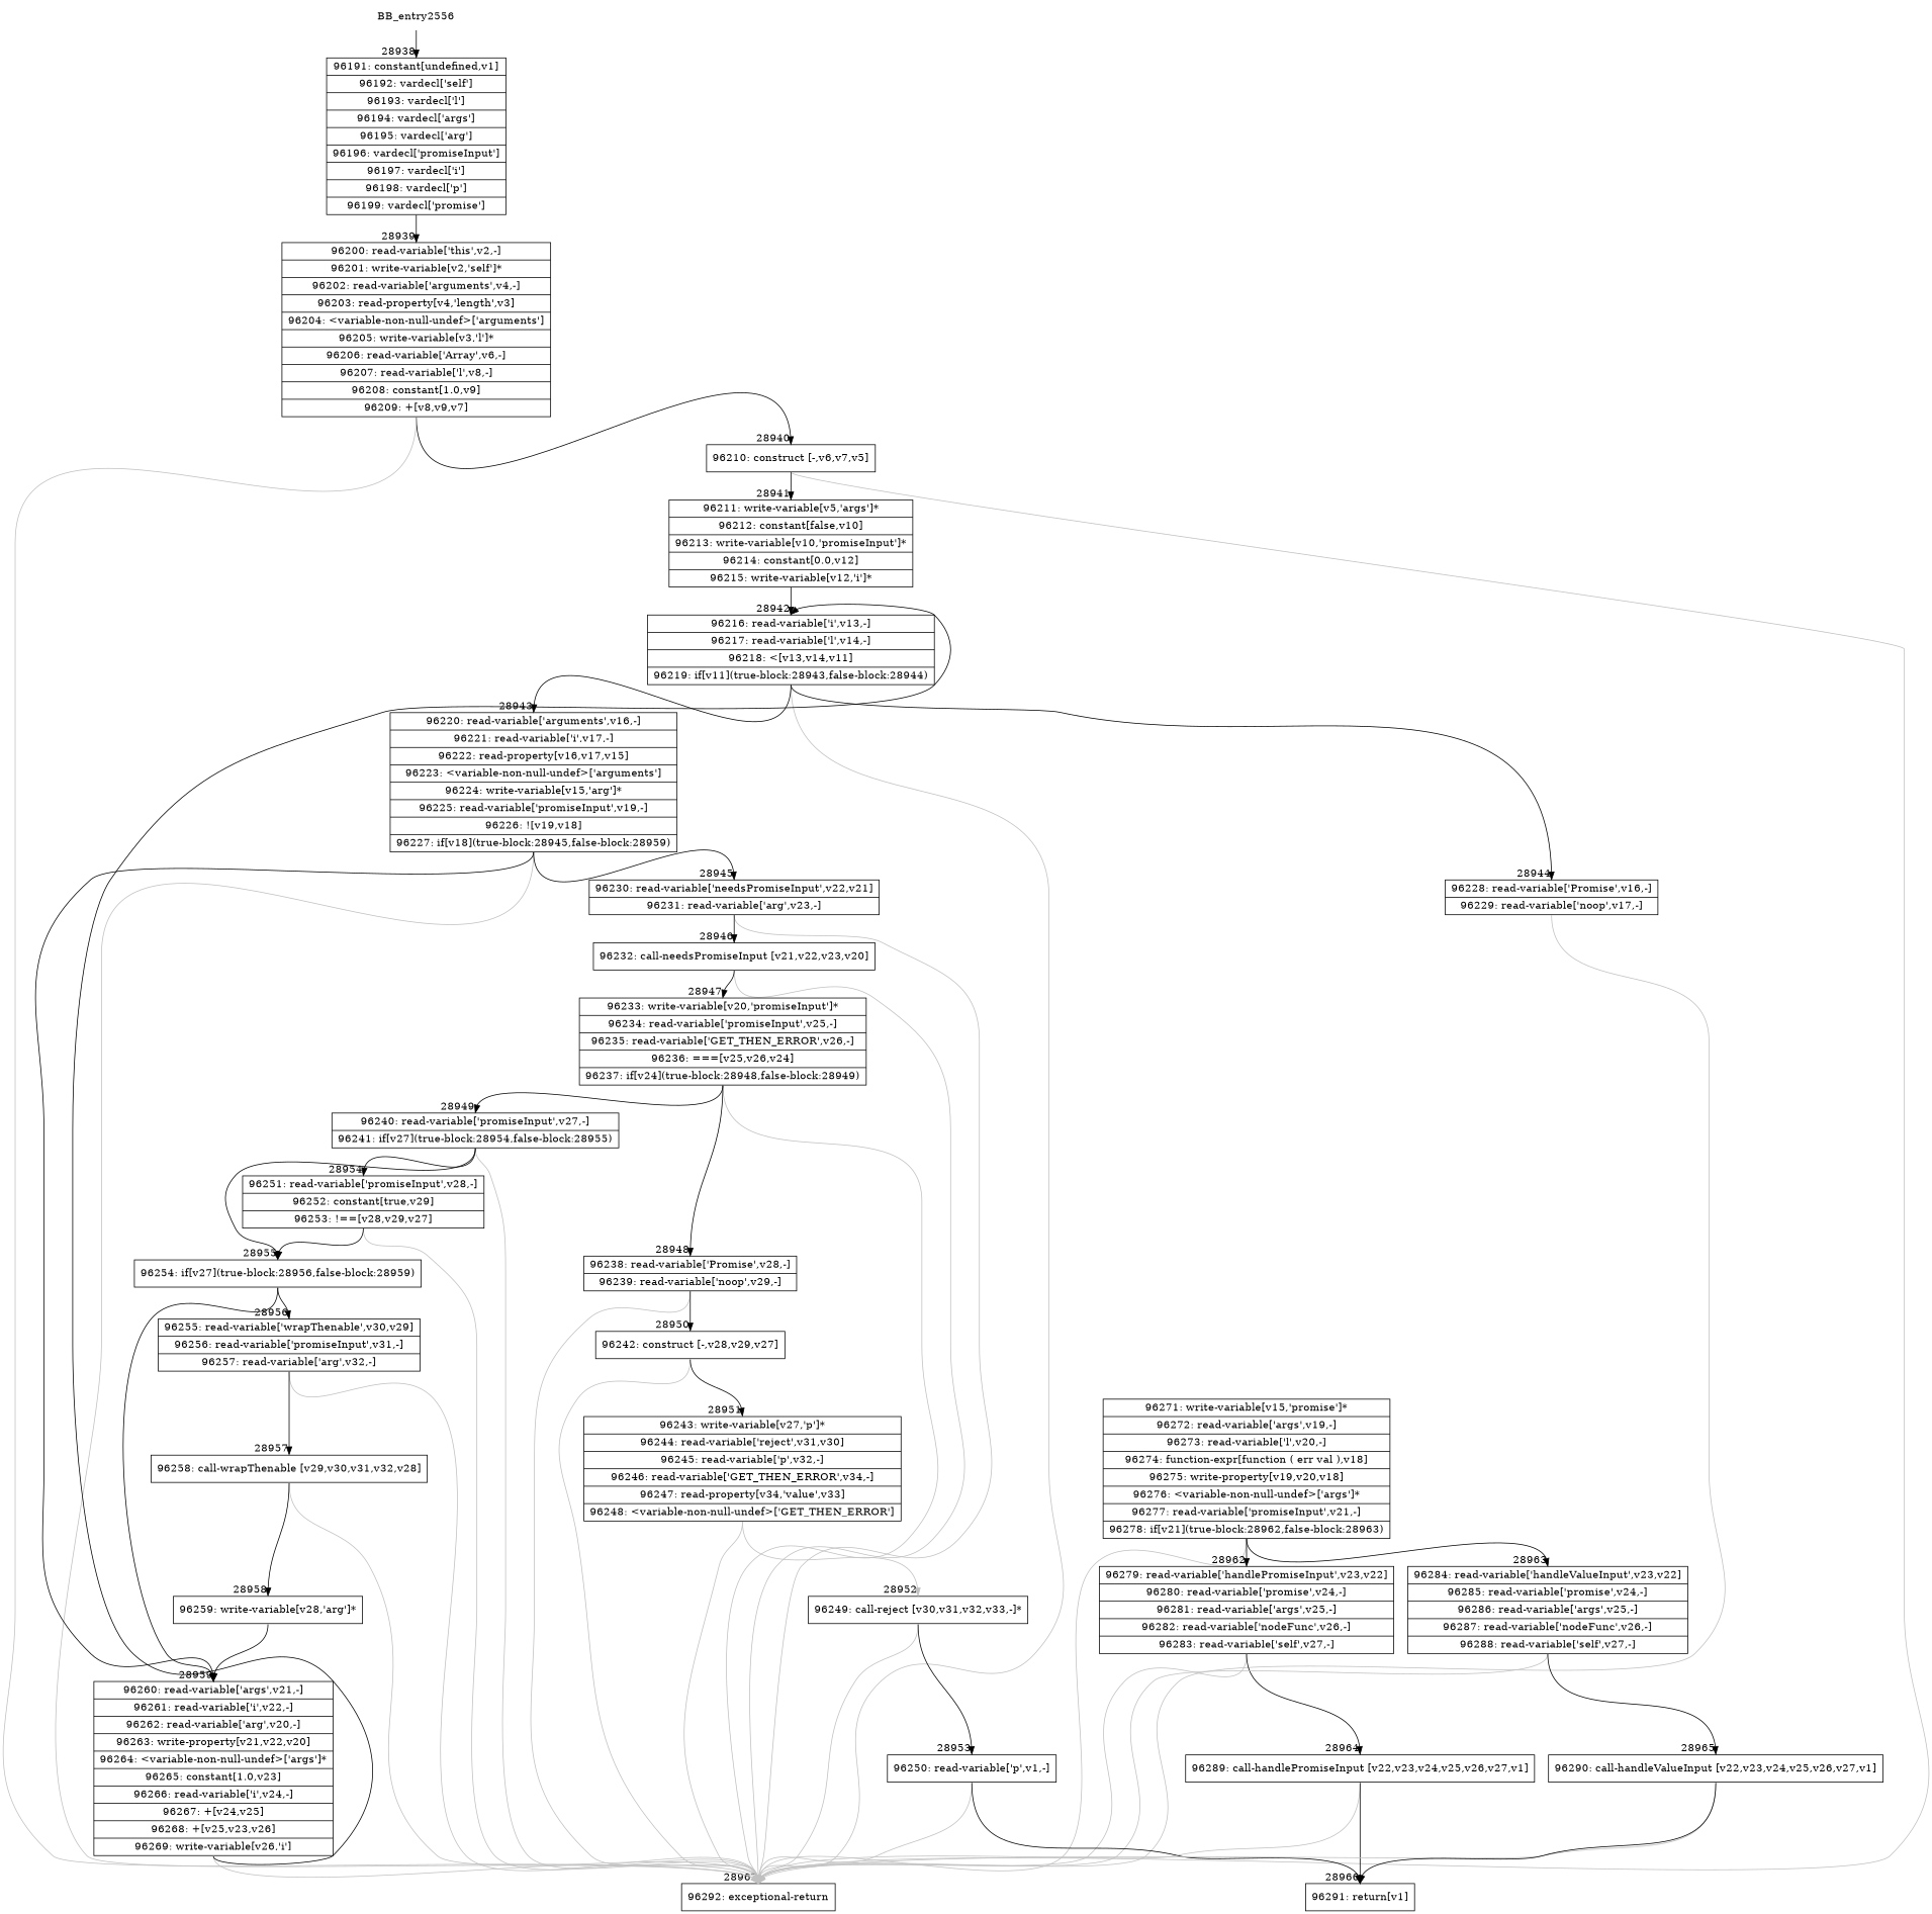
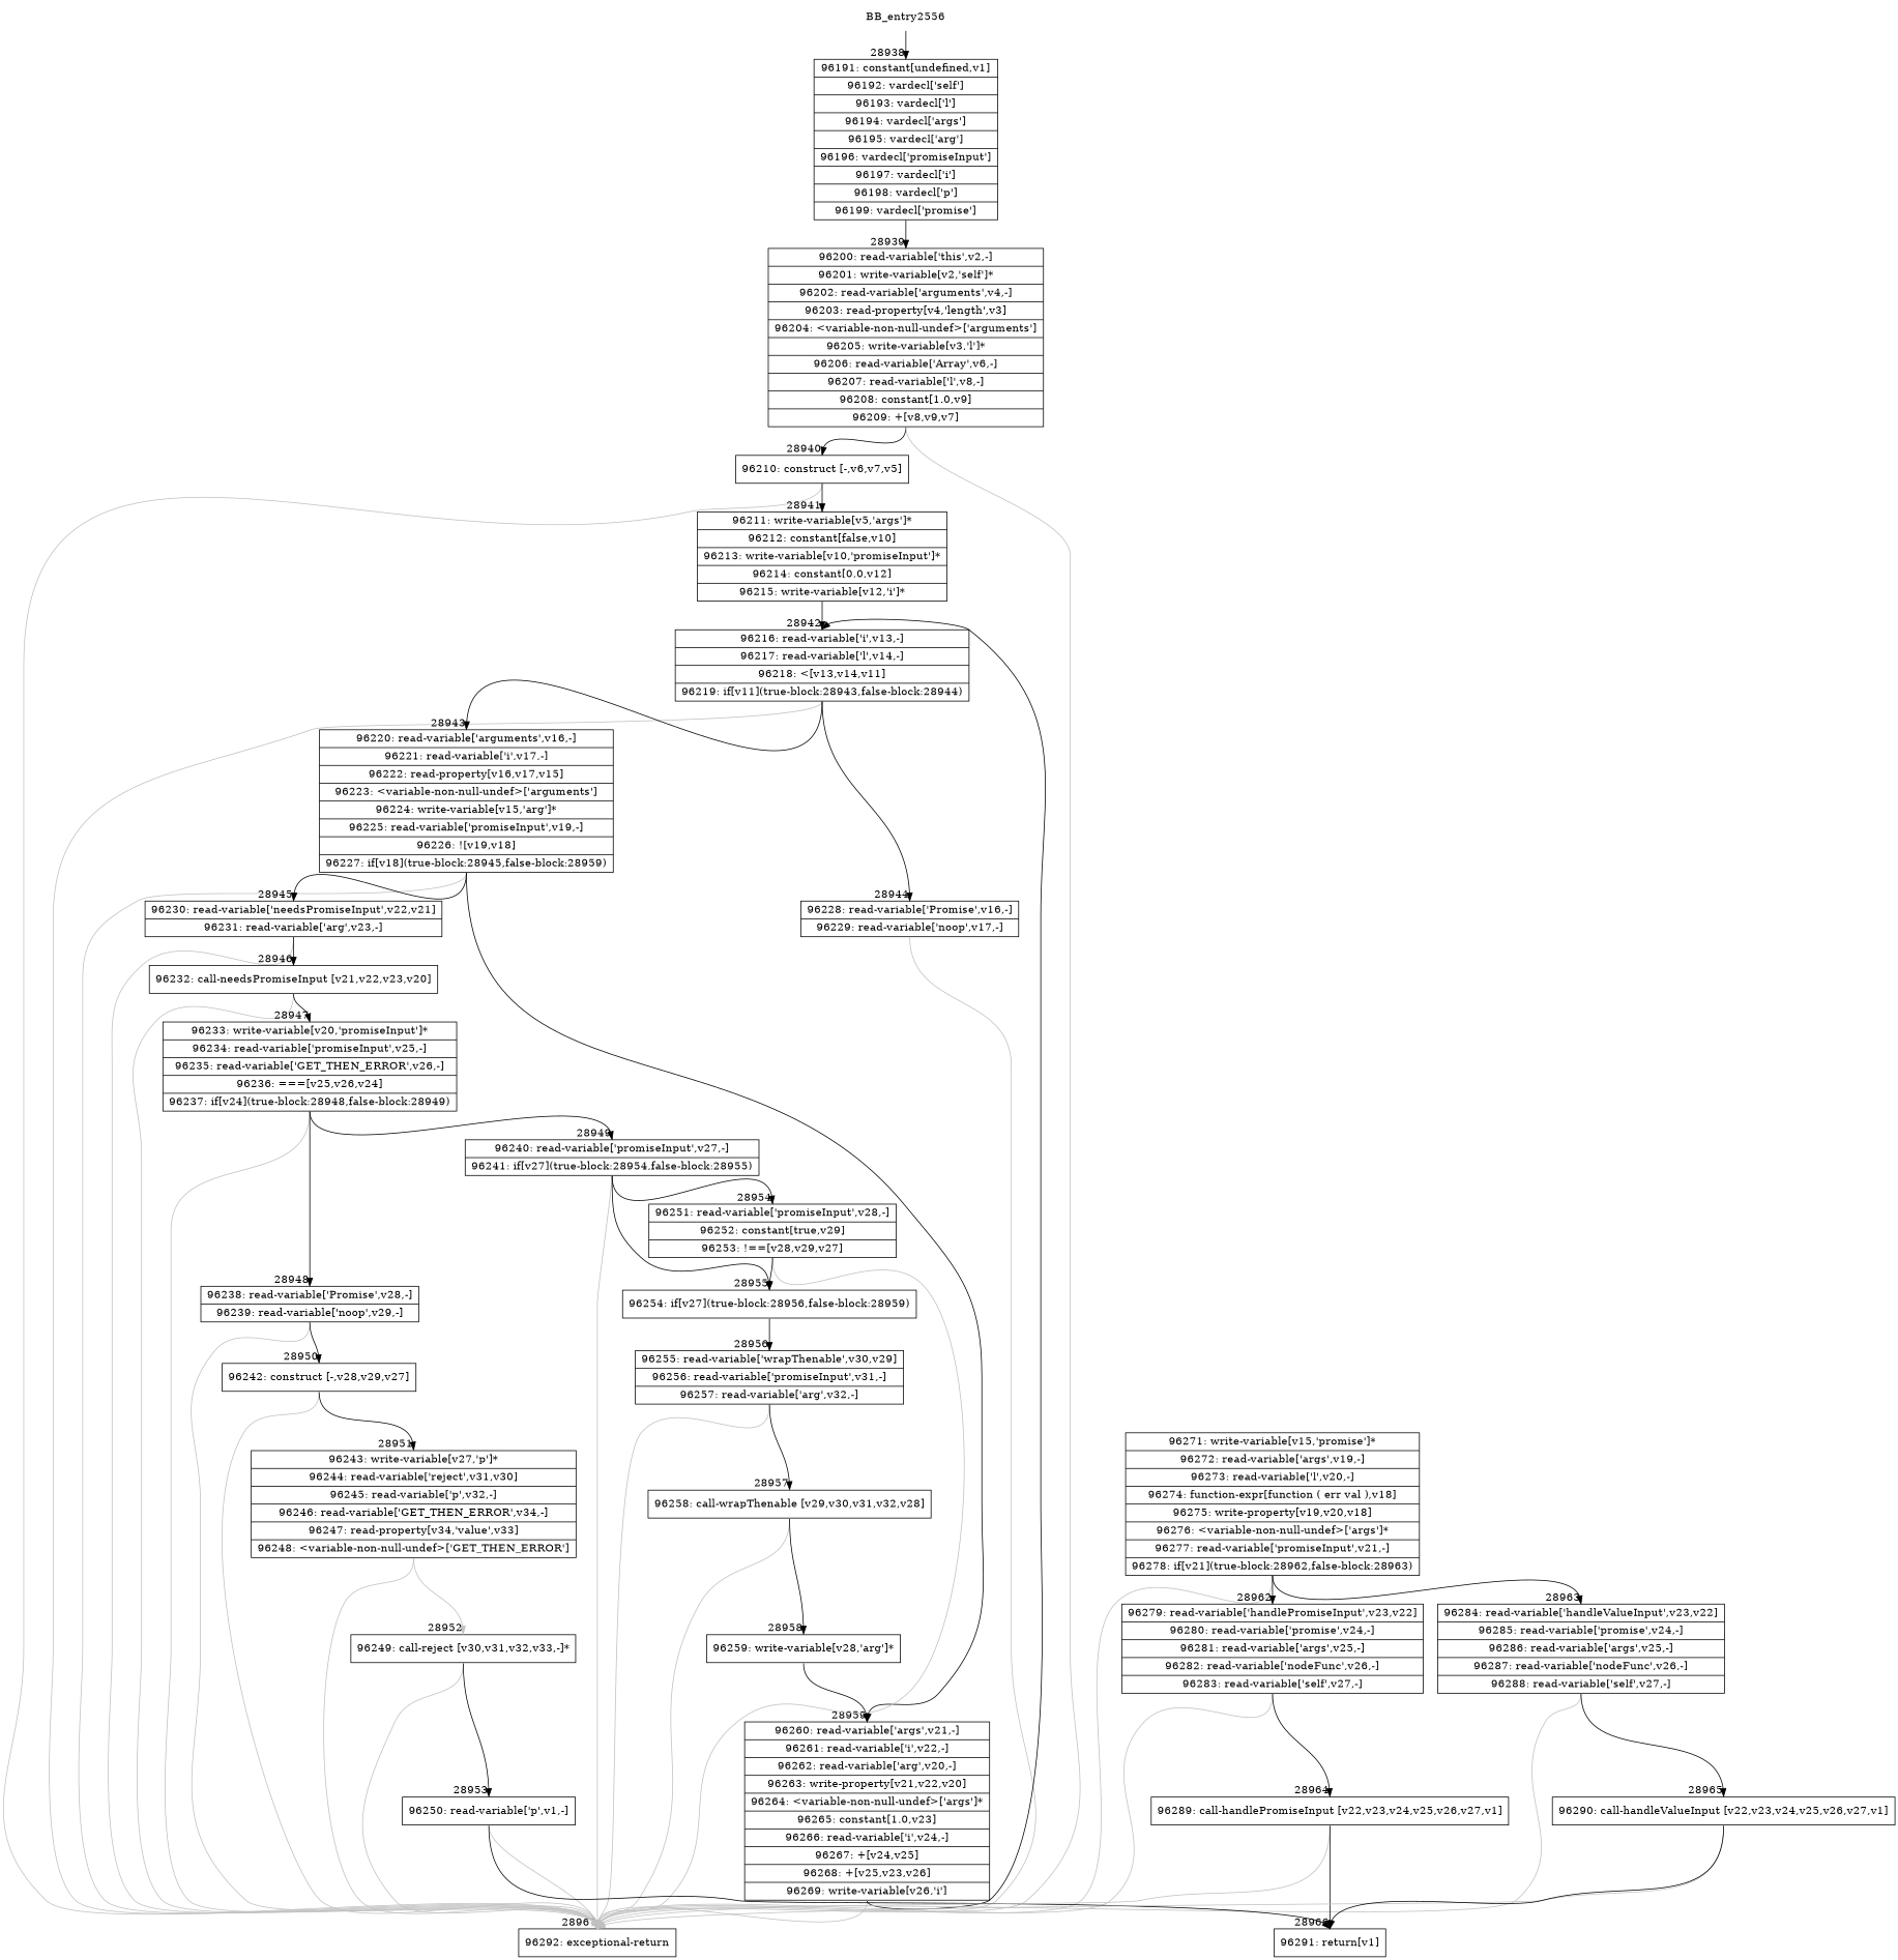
  digraph {
    rankdir=TD
    node [shape=record]
    edge [headport=n tailport=s]
    BB_entry2556 [shape=none]
    n2 [label="{96191: constant[undefined,v1]|96192: vardecl['self']|96193: vardecl['l']|96194: vardecl['args']|96195: vardecl['arg']|96196: vardecl['promiseInput']|96197: vardecl['i']|96198: vardecl['p']|96199: vardecl['promise']}"]
    n3 [label="{96200: read-variable['this',v2,-]|96201: write-variable[v2,'self']*|96202: read-variable['arguments',v4,-]|96203: read-property[v4,'length',v3]|96204: \<variable-non-null-undef\>['arguments']|96205: write-variable[v3,'l']*|96206: read-variable['Array',v6,-]|96207: read-variable['l',v8,-]|96208: constant[1.0,v9]|96209: +[v8,v9,v7]}"]
    n4 [label="{96210: construct [-,v6,v7,v5]}"]
    n5 [label="{96292: exceptional-return}"]
    n6 [label="{96211: write-variable[v5,'args']*|96212: constant[false,v10]|96213: write-variable[v10,'promiseInput']*|96214: constant[0.0,v12]|96215: write-variable[v12,'i']*}"]
    n7 [label="{96216: read-variable['i',v13,-]|96217: read-variable['l',v14,-]|96218: \<[v13,v14,v11]|96219: if[v11](true-block:28943,false-block:28944)}"]
    n8 [label="{96220: read-variable['arguments',v16,-]|96221: read-variable['i',v17,-]|96222: read-property[v16,v17,v15]|96223: \<variable-non-null-undef\>['arguments']|96224: write-variable[v15,'arg']*|96225: read-variable['promiseInput',v19,-]|96226: ![v19,v18]|96227: if[v18](true-block:28945,false-block:28959)}"]
    n9 [label="{96228: read-variable['Promise',v16,-]|96229: read-variable['noop',v17,-]}"]
    n10 [label="{96230: read-variable['needsPromiseInput',v22,v21]|96231: read-variable['arg',v23,-]}"]
    n11 [label="{96260: read-variable['args',v21,-]|96261: read-variable['i',v22,-]|96262: read-variable['arg',v20,-]|96263: write-property[v21,v22,v20]|96264: \<variable-non-null-undef\>['args']*|96265: constant[1.0,v23]|96266: read-variable['i',v24,-]|96267: +[v24,v25]|96268: +[v25,v23,v26]|96269: write-variable[v26,'i']}"]
    n12 [label="{96232: call-needsPromiseInput [v21,v22,v23,v20]}"]
    n13 [label="{96233: write-variable[v20,'promiseInput']*|96234: read-variable['promiseInput',v25,-]|96235: read-variable['GET_THEN_ERROR',v26,-]|96236: ===[v25,v26,v24]|96237: if[v24](true-block:28948,false-block:28949)}"]
    n14 [label="{96271: write-variable[v15,'promise']*|96272: read-variable['args',v19,-]|96273: read-variable['l',v20,-]|96274: function-expr[function ( err val ),v18]|96275: write-property[v19,v20,v18]|96276: \<variable-non-null-undef\>['args']*|96277: read-variable['promiseInput',v21,-]|96278: if[v21](true-block:28962,false-block:28963)}"]
    n15 [label="{96279: read-variable['handlePromiseInput',v23,v22]|96280: read-variable['promise',v24,-]|96281: read-variable['args',v25,-]|96282: read-variable['nodeFunc',v26,-]|96283: read-variable['self',v27,-]}"]
    n16 [label="{96284: read-variable['handleValueInput',v23,v22]|96285: read-variable['promise',v24,-]|96286: read-variable['args',v25,-]|96287: read-variable['nodeFunc',v26,-]|96288: read-variable['self',v27,-]}"]
    n17 [label="{96238: read-variable['Promise',v28,-]|96239: read-variable['noop',v29,-]}"]
    n18 [label="{96240: read-variable['promiseInput',v27,-]|96241: if[v27](true-block:28954,false-block:28955)}"]
    n19 [label="{96242: construct [-,v28,v29,v27]}"]
    n20 [label="{96254: if[v27](true-block:28956,false-block:28959)}"]
    n21 [label="{96251: read-variable['promiseInput',v28,-]|96252: constant[true,v29]|96253: !==[v28,v29,v27]}"]
    n22 [label="{96243: write-variable[v27,'p']*|96244: read-variable['reject',v31,v30]|96245: read-variable['p',v32,-]|96246: read-variable['GET_THEN_ERROR',v34,-]|96247: read-property[v34,'value',v33]|96248: \<variable-non-null-undef\>['GET_THEN_ERROR']}"]
    n23 [label="{96255: read-variable['wrapThenable',v30,v29]|96256: read-variable['promiseInput',v31,-]|96257: read-variable['arg',v32,-]}"]
    n24 [label="{96249: call-reject [v30,v31,v32,v33,-]*}"]
    n25 [label="{96258: call-wrapThenable [v29,v30,v31,v32,v28]}"]
    n26 [label="{96250: read-variable['p',v1,-]}"]
    n27 [label="{96291: return[v1]}"]
    n28 [label="{96259: write-variable[v28,'arg']*}"]
    n29 [label="{96289: call-handlePromiseInput [v22,v23,v24,v25,v26,v27,v1]}"]
    n30 [label="{96290: call-handleValueInput [v22,v23,v24,v25,v26,v27,v1]}"]
    BB_entry2556 -> n2 [headlabel="    28938"]
    n2 -> n3 [headlabel="      28939"]
    n3 -> n4 [headlabel="      28940"]
    n3 -> n5 [color=gray headlabel="      28967"]
    n4 -> n5 [color=gray]
    n4 -> n6 [headlabel="      28941"]
    n6 -> n7 [headlabel="      28942"]
    n7 -> n5 [color=gray]
    n7 -> n8 [headlabel="      28943"]
    n7 -> n9 [headlabel="      28944"]
    n8 -> n5 [color=gray]
    n8 -> n10 [headlabel="      28945"]
    n8 -> n11 [headlabel="      28959"]
    n9 -> n5 [color=gray]
    n10 -> n5 [color=gray]
    n10 -> n12 [headlabel="      28946"]
    n11 -> n5 [color=gray]
    n11 -> n7
    n12 -> n5 [color=gray]
    n12 -> n13 [headlabel="      28947"]
    n13 -> n5 [color=gray]
    n13 -> n17 [headlabel="      28948"]
    n13 -> n18 [headlabel="      28949"]
    n14 -> n5 [color=gray]
    n14 -> n15 [headlabel="      28962"]
    n14 -> n16 [headlabel="      28963"]
    n15 -> n5 [color=gray]
    n15 -> n29 [headlabel="      28964"]
    n16 -> n5 [color=gray]
    n16 -> n30 [headlabel="      28965"]
    n17 -> n5 [color=gray]
    n17 -> n19 [headlabel="      28950"]
    n18 -> n5 [color=gray]
    n18 -> n20 [headlabel="      28955"]
    n18 -> n21 [headlabel="      28954"]
    n19 -> n5 [color=gray]
    n19 -> n22 [headlabel="      28951"]
-   n20 -> n11
    n20 -> n23 [headlabel="      28956"]
    n21 -> n5 [color=gray]
    n21 -> n20
    n22 -> n5 [color=gray]
    n22 -> n24 [color=gray headlabel="      28952"]
    n23 -> n5 [color=gray]
    n23 -> n25 [headlabel="      28957"]
    n24 -> n5 [color=gray]
    n24 -> n26 [headlabel="      28953"]
    n25 -> n5 [color=gray]
    n25 -> n28 [headlabel="      28958"]
    n26 -> n5 [color=gray]
    n26 -> n27 [headlabel="      28966"]
    n28 -> n11
    n29 -> n5 [color=gray]
    n29 -> n27
    n30 -> n5 [color=gray]
    n30 -> n27
  }
